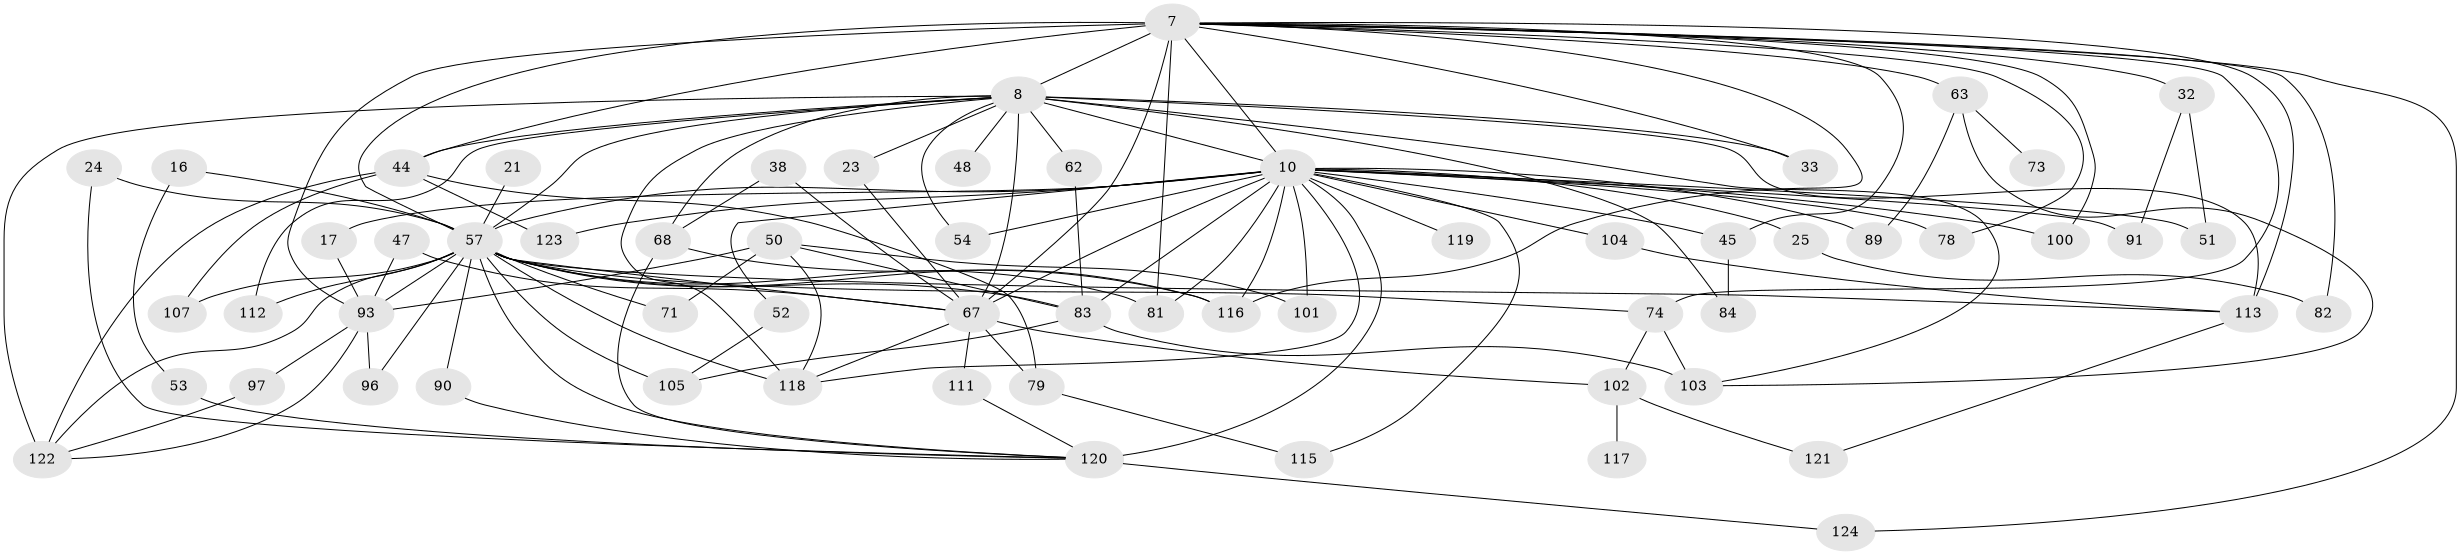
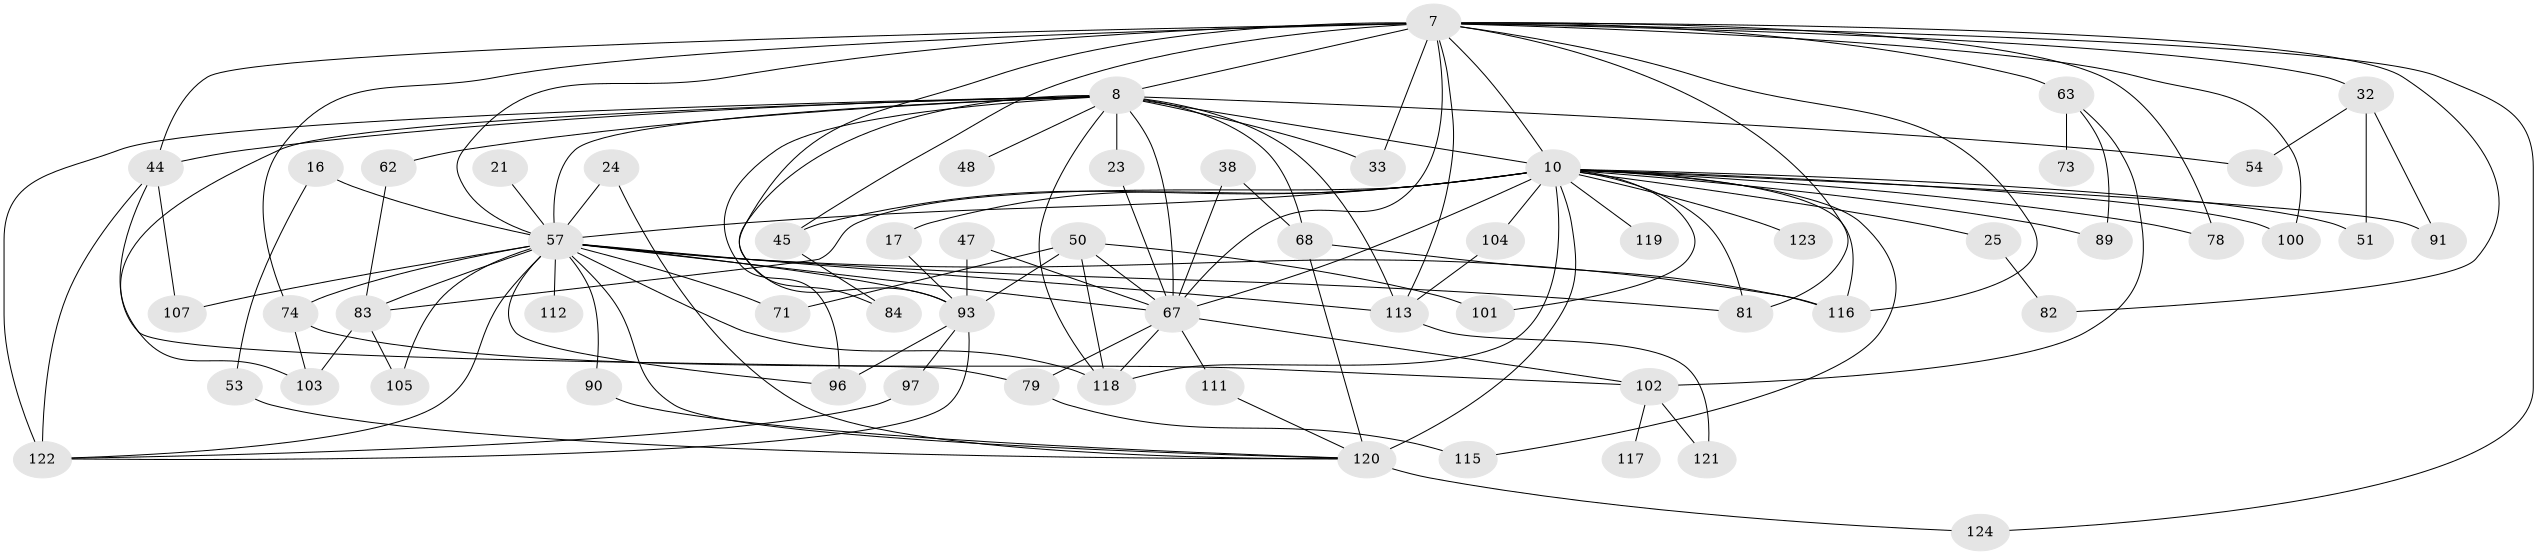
  graph {
    node [color=gray90 style=filled]
    7 [super="+2"]
    8 [super="+4"]
    10 [super="+6"]
    32
    33
    44 [super="+30+27"]
    45
    57 [super="+11+9"]
    63
    67 [super="+18+5"]
    74 [super="+40"]
    78
    81 [super="+37"]
    82
    93 [super="+15+58"]
    100
    113 [super="+66+109+108"]
    116 [super="+42+114"]
    124
    23
    48
    54
    62
    68 [super="+20"]
    84
    96 [super="+75+88"]
    103 [super="+95"]
    118 [super="+76+61+41+110+72"]
    122 [super="+98"]
    17
    25
    51
-   52
    83 [super="+59"]
    89
    91
    101
    104
    115
    119
    120 [super="+56+106+86"]
    123 [super="+92"]
    79 [super="+69"]
    107
    71
    105 [super="+49+99"]
    90
    112
    73
    102 [super="+87"]
    111
    97
    121
    16
    53
    21
    24
    38 [super="+29"]
    47
    50 [super="+46"]
    117
    7 -- 8 [weight=4]
    7 -- 10 [weight=4]
    7 -- 32 [weight=2]
    7 -- 33
    7 -- 44 [weight=3]
    7 -- 45
    7 -- 57 [weight=4]
    7 -- 63 [weight=2]
    7 -- 67 [weight=4]
    7 -- 74 [weight=2]
    7 -- 78
    7 -- 81
    7 -- 82
    7 -- 93 [weight=3]
    7 -- 100
    7 -- 113
    7 -- 116
    7 -- 124
    8 -- 10 [weight=4]
    8 -- 33
    8 -- 44
    8 -- 57 [weight=5]
    8 -- 67 [weight=5]
    8 -- 113 [weight=4]
    8 -- 23
    8 -- 48
    8 -- 54
    8 -- 62
    8 -- 68
    8 -- 84
-   8 -- 112 [weight=3]
+   8 -- 96 [weight=3]
    8 -- 103
    8 -- 118 [weight=4]
    8 -- 122 [weight=3]
    10 -- 45
    10 -- 57 [weight=4]
    10 -- 67 [weight=4]
    10 -- 78
    10 -- 81
    10 -- 100
    10 -- 116 [weight=3]
-   10 -- 54
+   32 -- 54
    10 -- 118 [weight=4]
    10 -- 17
    10 -- 25 [weight=2]
    10 -- 51
-   10 -- 52
    10 -- 83 [weight=2]
    10 -- 89
    10 -- 91
    10 -- 101
    10 -- 104
    10 -- 115
    10 -- 119
    10 -- 120 [weight=6]
    10 -- 123
    32 -- 51
    32 -- 91
    44 -- 122 [weight=2]
-   44 -- 123 [weight=2]
    44 -- 79
    44 -- 107
    45 -- 84
    57 -- 67 [weight=6]
    57 -- 74
    57 -- 81
    57 -- 93 [weight=2]
    57 -- 113 [weight=2]
    57 -- 116
    57 -- 96
    57 -- 118 [weight=2]
    57 -- 122
    57 -- 83
    57 -- 120 [weight=2]
    57 -- 107
    57 -- 71
    57 -- 105 [weight=4]
    57 -- 90
    57 -- 112
    63 -- 89
    63 -- 73
-   63 -- 103
+   63 -- 102
    67 -- 118
    67 -- 79 [weight=2]
    67 -- 102 [weight=2]
    67 -- 111
    74 -- 103
    74 -- 102
    93 -- 96
    93 -- 122
    93 -- 97
    113 -- 121
    23 -- 67
    62 -- 83
    68 -- 116
    68 -- 120
    17 -- 93
    25 -- 82
-   52 -- 105
    83 -- 103
    83 -- 105
    104 -- 113
    120 -- 124
    79 -- 115
    90 -- 120
    102 -- 121
    102 -- 117
    111 -- 120
    97 -- 122
    16 -- 57 [weight=2]
    16 -- 53
    53 -- 120
    21 -- 57 [weight=2]
    24 -- 57
    24 -- 120
    38 -- 67 [weight=2]
    38 -- 68
    47 -- 67
    47 -- 93
-   50 -- 83 [weight=2]
+   50 -- 67 [weight=2]
    50 -- 93
    50 -- 118
    50 -- 101
    50 -- 71
  }
